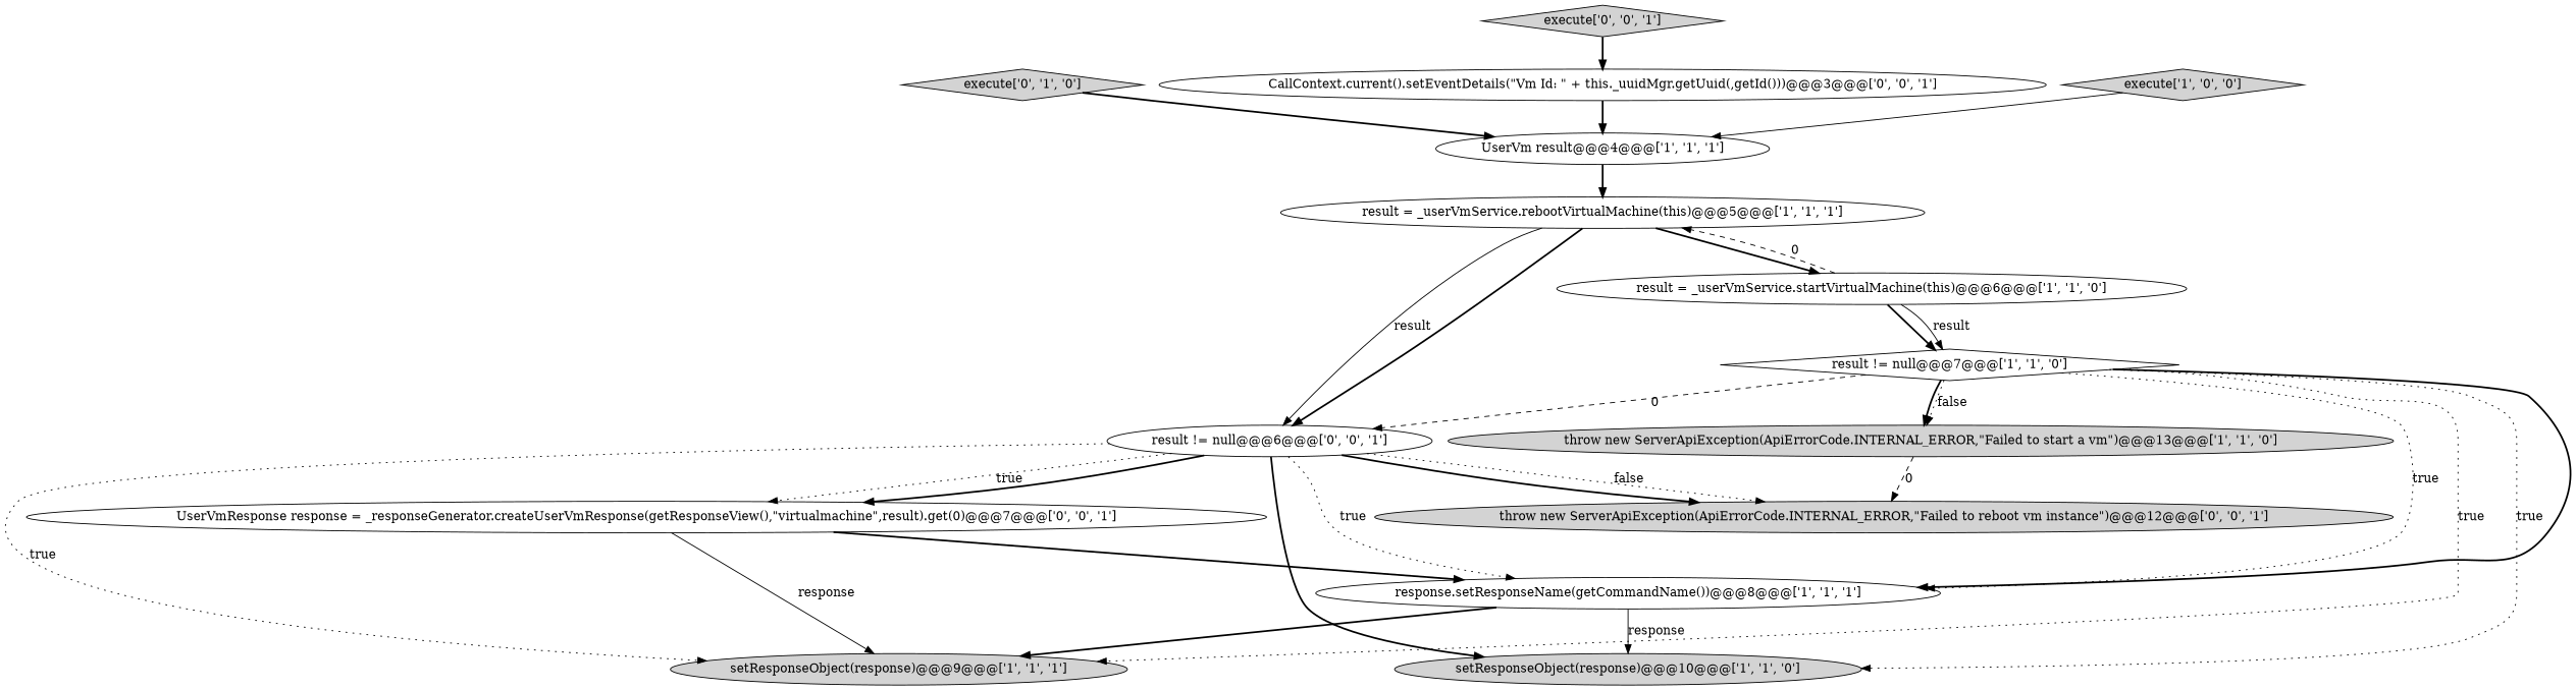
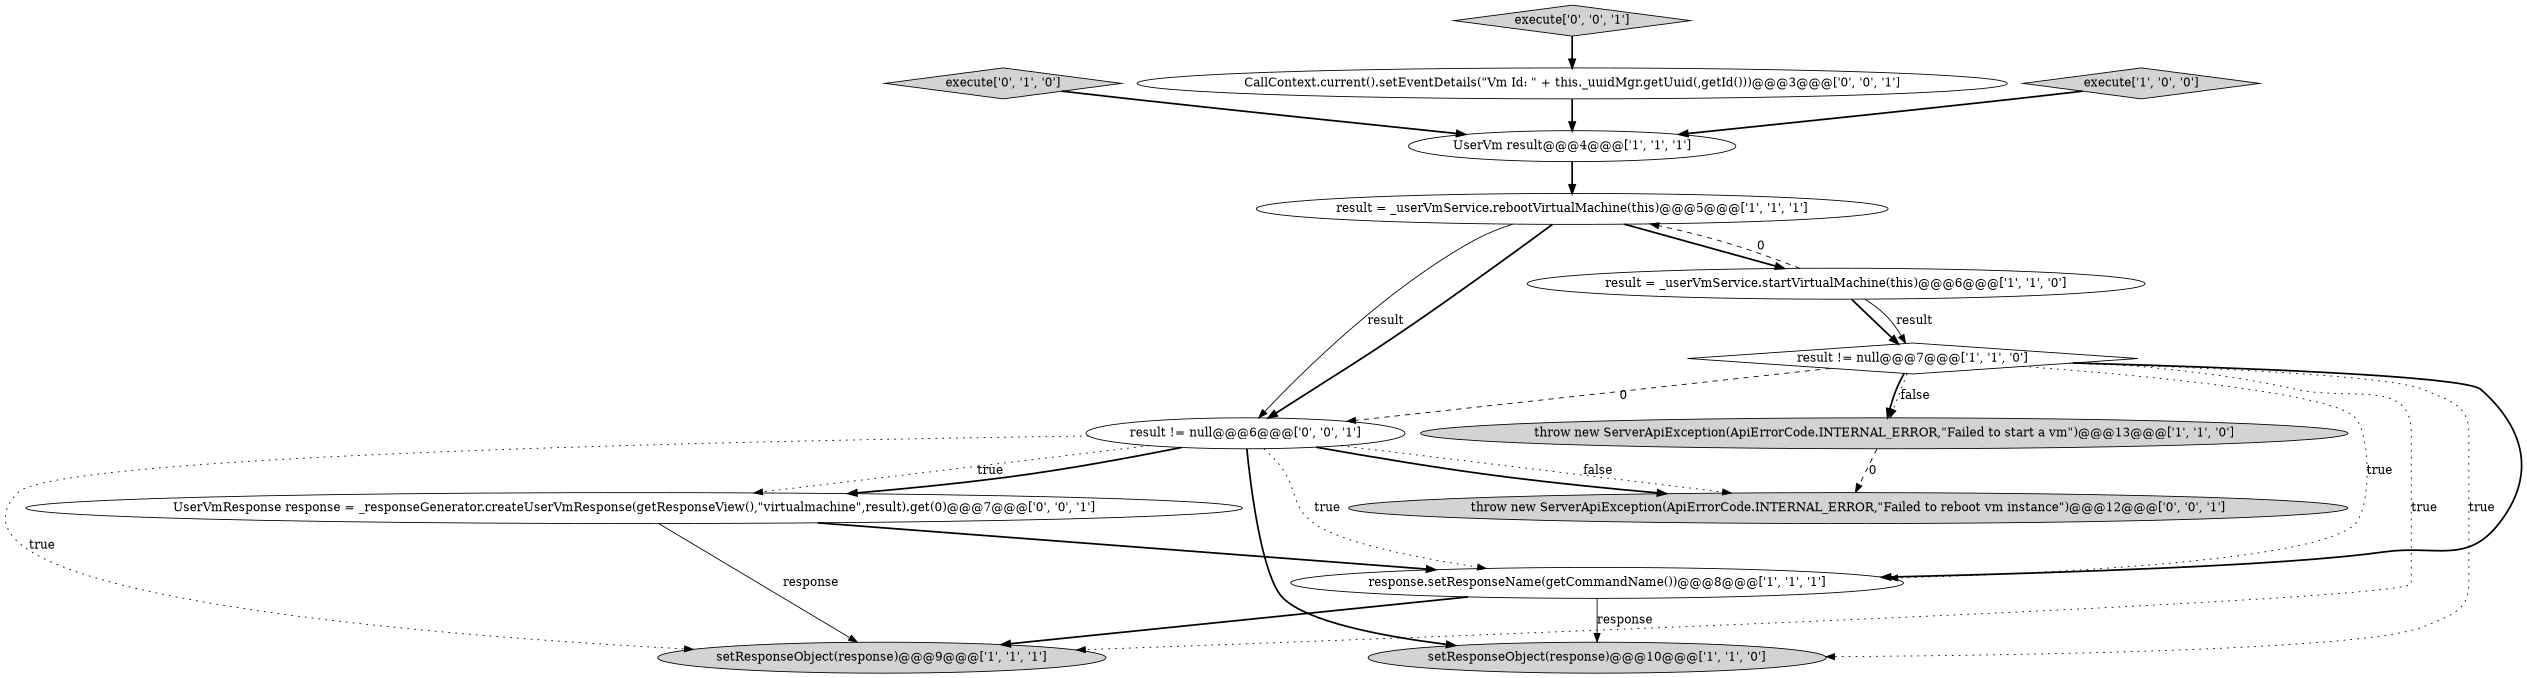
  digraph {
    node [fillcolor=white shape=ellipse style=filled]
    edge [style=bold]
    n1 [fillcolor=lightgray label="execute['0', '1', '0']" shape=diamond]
    n2 [label="UserVm result@@@4@@@['1', '1', '1']"]
    n3 [label="result = _userVmService.rebootVirtualMachine(this)@@@5@@@['1', '1', '1']"]
    n4 [fillcolor=lightgray label="setResponseObject(response)@@@9@@@['1', '1', '1']"]
    n5 [fillcolor=lightgray label="setResponseObject(response)@@@10@@@['1', '1', '0']"]
    n6 [label="result = _userVmService.startVirtualMachine(this)@@@6@@@['1', '1', '0']"]
    n7 [label="result != null@@@7@@@['1', '1', '0']" shape=diamond]
    n8 [label="result != null@@@6@@@['0', '0', '1']"]
    n9 [label="response.setResponseName(getCommandName())@@@8@@@['1', '1', '1']"]
    n10 [fillcolor=lightgray label="throw new ServerApiException(ApiErrorCode.INTERNAL_ERROR,\"Failed to start a vm\")@@@13@@@['1', '1', '0']"]
    n11 [fillcolor=lightgray label="throw new ServerApiException(ApiErrorCode.INTERNAL_ERROR,\"Failed to reboot vm instance\")@@@12@@@['0', '0', '1']"]
    n12 [label="UserVmResponse response = _responseGenerator.createUserVmResponse(getResponseView(),\"virtualmachine\",result).get(0)@@@7@@@['0', '0', '1']"]
    n13 [label="CallContext.current().setEventDetails(\"Vm Id: \" + this._uuidMgr.getUuid(,getId()))@@@3@@@['0', '0', '1']"]
    n14 [fillcolor=lightgray label="execute['1', '0', '0']" shape=diamond]
    n15 [fillcolor=lightgray label="execute['0', '0', '1']" shape=diamond]
    n1 -> n2
    n2 -> n3
    n3 -> n6
    n3 -> n8 [label=result style=solid]
    n3 -> n8
    n6 -> n3 [label=0 style=dashed]
    n6 -> n7
    n6 -> n7 [label=result style=solid]
    n7 -> n4 [label=true style=dotted]
    n7 -> n5 [label=true style=dotted]
    n7 -> n8 [label=0 style=dashed]
    n7 -> n9
    n7 -> n9 [label=true style=dotted]
    n7 -> n10 [label=false style=dotted]
    n7 -> n10
    n8 -> n4 [label=true style=dotted]
    n8 -> n5
    n8 -> n9 [label=true style=dotted]
    n8 -> n11 [label=false style=dotted]
    n8 -> n11
    n8 -> n12 [label=true style=dotted]
    n8 -> n12
    n9 -> n4
    n9 -> n5 [label=response style=solid]
    n10 -> n11 [label=0 style=dashed]
    n12 -> n4 [label=response style=solid]
    n12 -> n9
    n13 -> n2
-   n14 -> n2 [style=solid]
+   n14 -> n2
    n15 -> n13
  }
